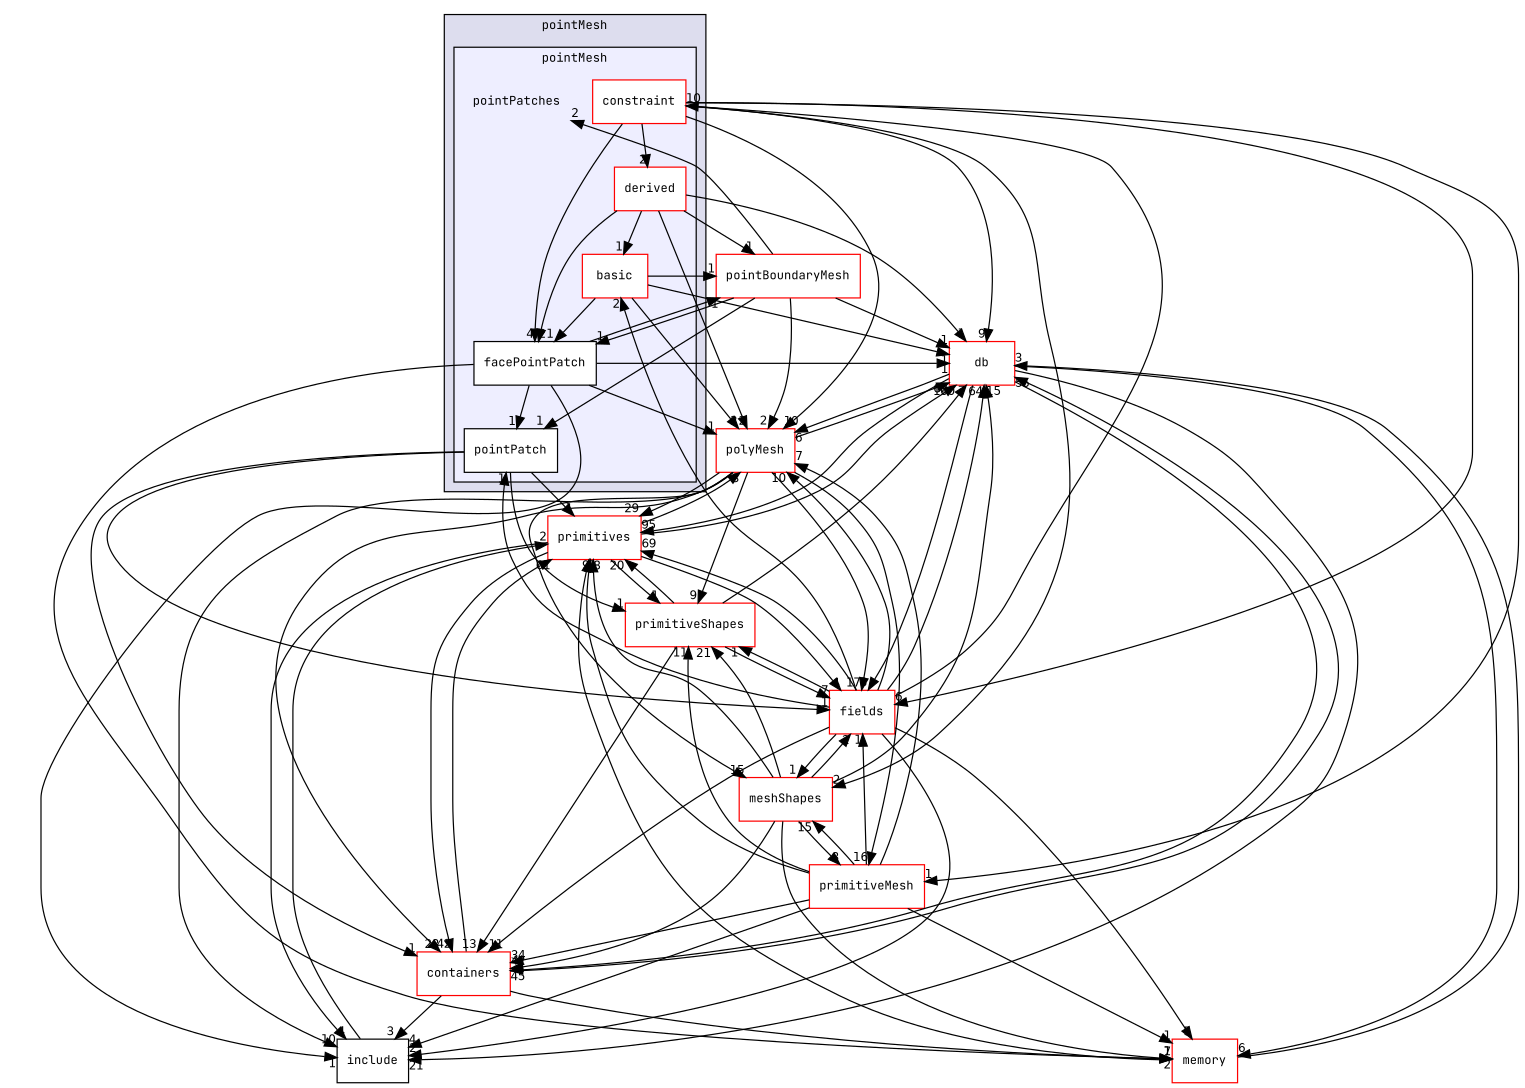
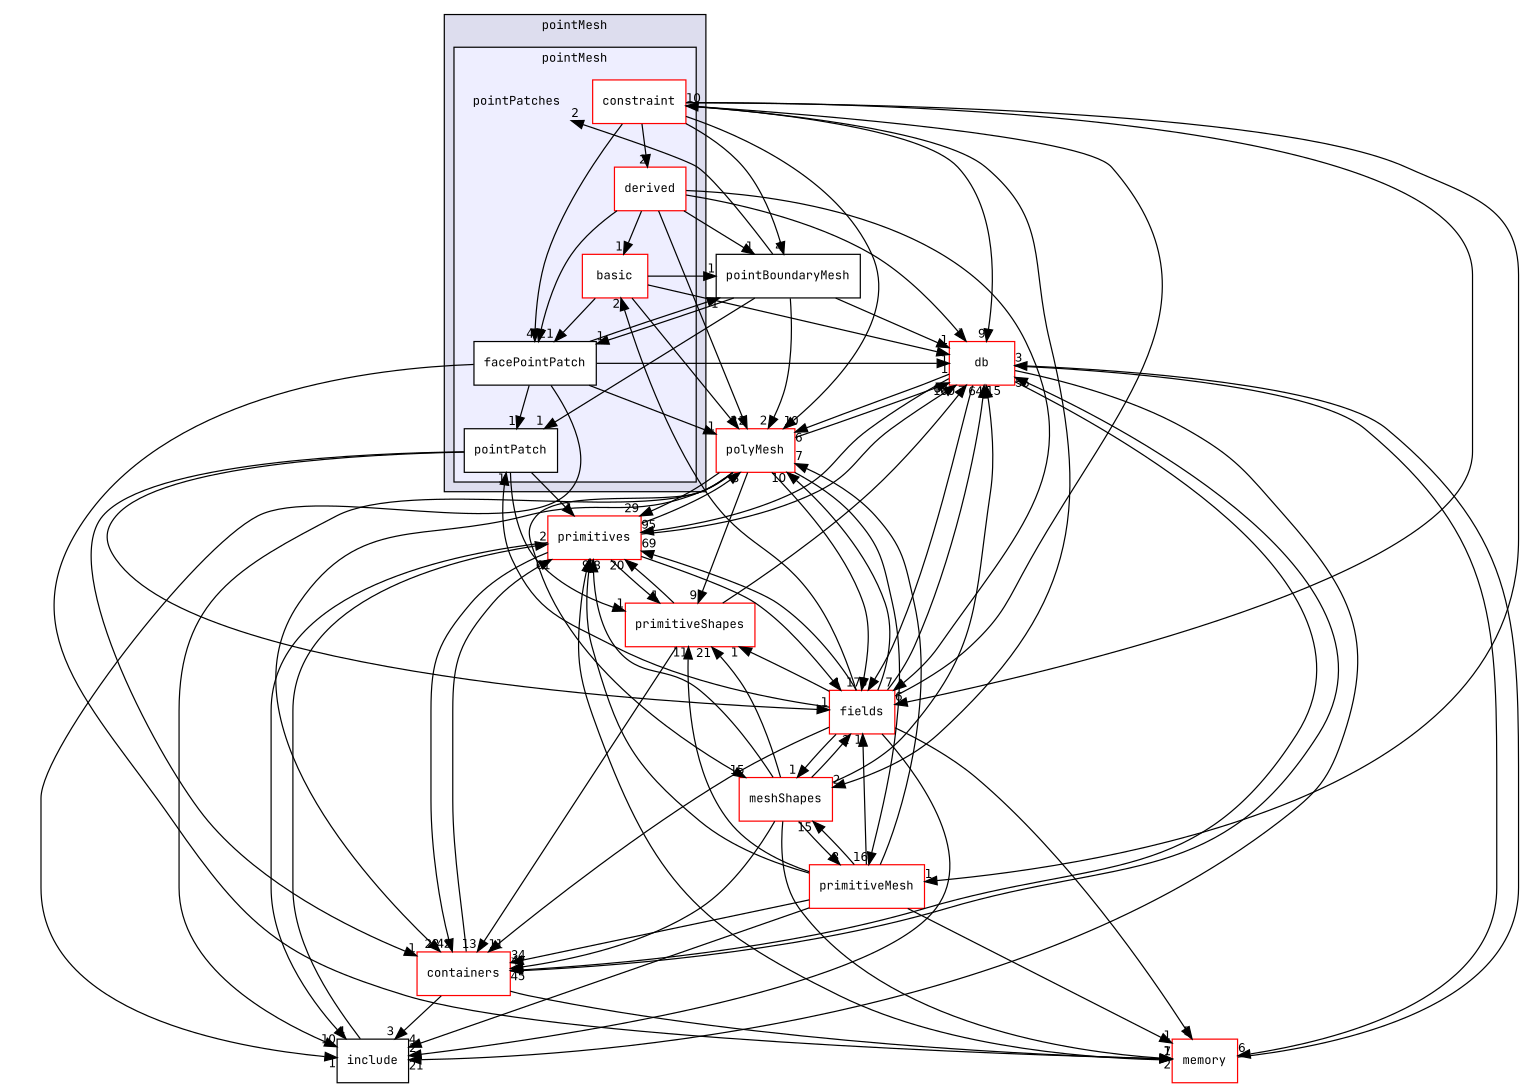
  digraph {
    compound=true
    fontname="JetBrains Mono"
    node [fontname="JetBrains Mono" fontsize=10 shape=box color=red]
    edge [headlabel=1 labeldistance=1.5 labelfontname=Helvetica labelfontsize=10 fontname="JetBrains Mono"]
    n1 [label=pointPatches shape=plaintext color=""]
    n2 [fillcolor=white label=basic style=filled]
    n3 [fillcolor=white label=constraint style=filled]
    n4 [fillcolor=white label=derived style=filled]
    n5 [color=black fillcolor=white label=facePointPatch style=filled]
    n6 [color=black fillcolor=white label=pointPatch style=filled]
    n7 [label=db]
-   n8 [label=pointBoundaryMesh]
+   n8 [label=pointBoundaryMesh color=""]
    n9 [label=polyMesh]
    n10 [label=fields]
    n11 [label=primitiveMesh]
    n12 [label=meshShapes]
    n13 [label=memory]
    n14 [label=include color=""]
    n15 [label=containers]
    n16 [label=primitiveShapes]
    n17 [label=primitives]
    subgraph cluster_1 {
      bgcolor="#ddddee"
      fontsize=10
      label=pointMesh
      pencolor=black
      subgraph cluster_2 {
        bgcolor="#eeeeff"
        fontsize=10
        pencolor=black
        n1
        n2
        n3
        n4
        n5
        n6
      }
    }
    n2 -> n5
    n2 -> n7
    n2 -> n8
    n2 -> n9 [headlabel=2]
    n3 -> n4 [headlabel=2]
    n3 -> n5 [headlabel=4]
    n3 -> n7 [headlabel=9]
+   n3 -> n8 [headlabel=4]
    n3 -> n9 [headlabel=10]
    n3 -> n10 [headlabel=6]
    n3 -> n11
    n3 -> n12 [headlabel=2]
    n4 -> n2
    n4 -> n5 [headlabel=2]
    n4 -> n7
    n4 -> n8
    n4 -> n9 [headlabel=2]
    n5 -> n6
    n5 -> n7
    n5 -> n8
    n5 -> n9
    n5 -> n13
    n5 -> n14
    n6 -> n10
    n6 -> n15
    n6 -> n16
    n6 -> n17
    n7 -> n9 [headlabel=6]
    n7 -> n10 [headlabel=3]
    n7 -> n13 [headlabel=6]
    n7 -> n14 [headlabel=21]
    n7 -> n15 [headlabel=45]
    n7 -> n17 [headlabel=95]
    n8 -> n1 [headlabel=2]
    n8 -> n5
    n8 -> n6
    n8 -> n7
    n8 -> n9 [headlabel=2]
    n9 -> n7 [headlabel=62]
    n9 -> n10 [headlabel=17]
    n9 -> n11 [headlabel=16]
    n9 -> n12 [headlabel=15]
    n9 -> n14 [headlabel=10]
    n9 -> n15 [headlabel=23]
    n9 -> n16 [headlabel=9]
    n9 -> n17 [headlabel=29]
    n10 -> n2 [headlabel=2]
    n10 -> n3 [headlabel=10]
    n10 -> n6
    n10 -> n7 [headlabel=64]
    n10 -> n9 [headlabel=10]
    n10 -> n12
    n10 -> n13 [headlabel=5]
    n10 -> n14 [headlabel=2]
    n10 -> n15 [headlabel=11]
    n10 -> n16
    n10 -> n17 [headlabel=69]
    n11 -> n9 [headlabel=7]
    n11 -> n10
    n11 -> n12 [headlabel=15]
    n11 -> n13
    n11 -> n14 [headlabel=4]
    n11 -> n15 [headlabel=34]
    n11 -> n16 [headlabel=11]
    n11 -> n17 [headlabel=9]
    n12 -> n7 [headlabel=15]
    n12 -> n10 [headlabel=2]
    n12 -> n11 [headlabel=8]
    n12 -> n13 [headlabel=2]
    n12 -> n15 [headlabel=42]
    n12 -> n16 [headlabel=21]
    n12 -> n17 [headlabel=8]
    n13 -> n7 [headlabel=3]
    n13 -> n17
    n14 -> n17 [headlabel=2]
    n15 -> n7 [headlabel=55]
    n15 -> n13 [headlabel=7]
    n15 -> n14 [headlabel=3]
    n15 -> n17 [headlabel=61]
    n16 -> n7 [headlabel=7]
-   n16 -> n10 [headlabel=7]
+   n4 -> n10 [headlabel=7]
    n16 -> n15 [headlabel=13]
    n16 -> n17 [headlabel=20]
    n17 -> n7 [headlabel=100]
    n17 -> n9 [headlabel=3]
    n17 -> n10 [headlabel=4]
    n17 -> n14 [headlabel=4]
    n17 -> n15 [headlabel=42]
    n17 -> n16
  }
